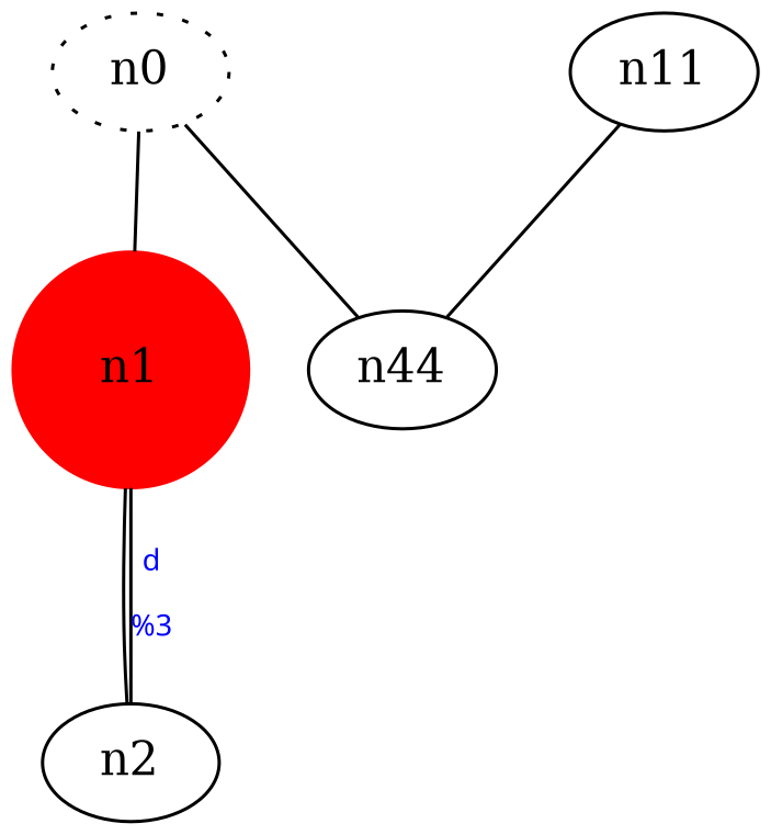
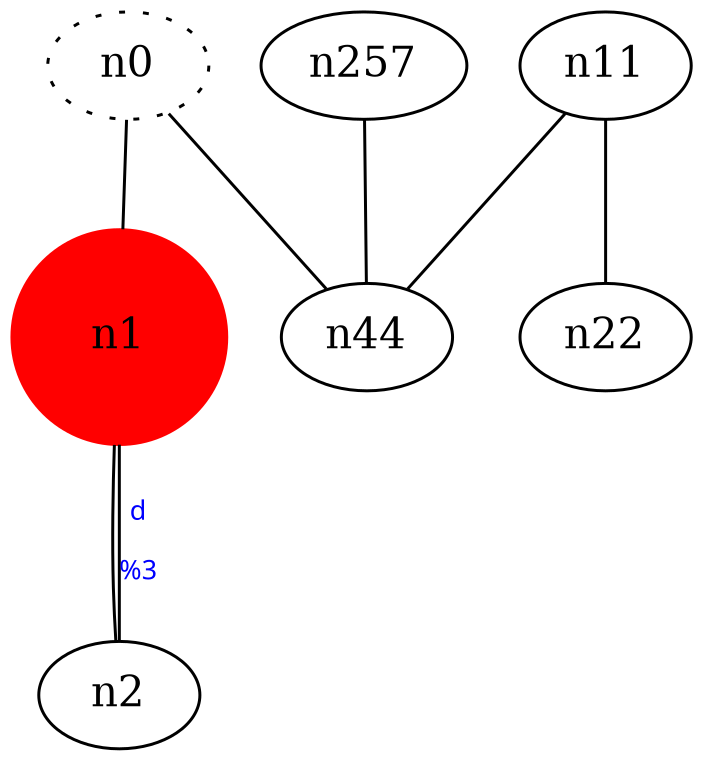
  graph {
    fontcolor=blue
    rankdir=TB
    n0 ["fillcoแlor"="#123456" style=dotted]
    n1 [color=red height=1 style=filled width=1]
    n44
    n2
    n11
+   n22
+   n257
    n0 -- n1 ["sty le"=dashed]
    n0 -- n44
    n1 -- n2 ["sty le"=dashed]
    n1 -- n2 [fontcolor=blue fontname="comic sans" fontsize=9 label="d\n\l\G"]
    n11 -- n44
+   n11 -- n22
+   n257 -- n44
  }
